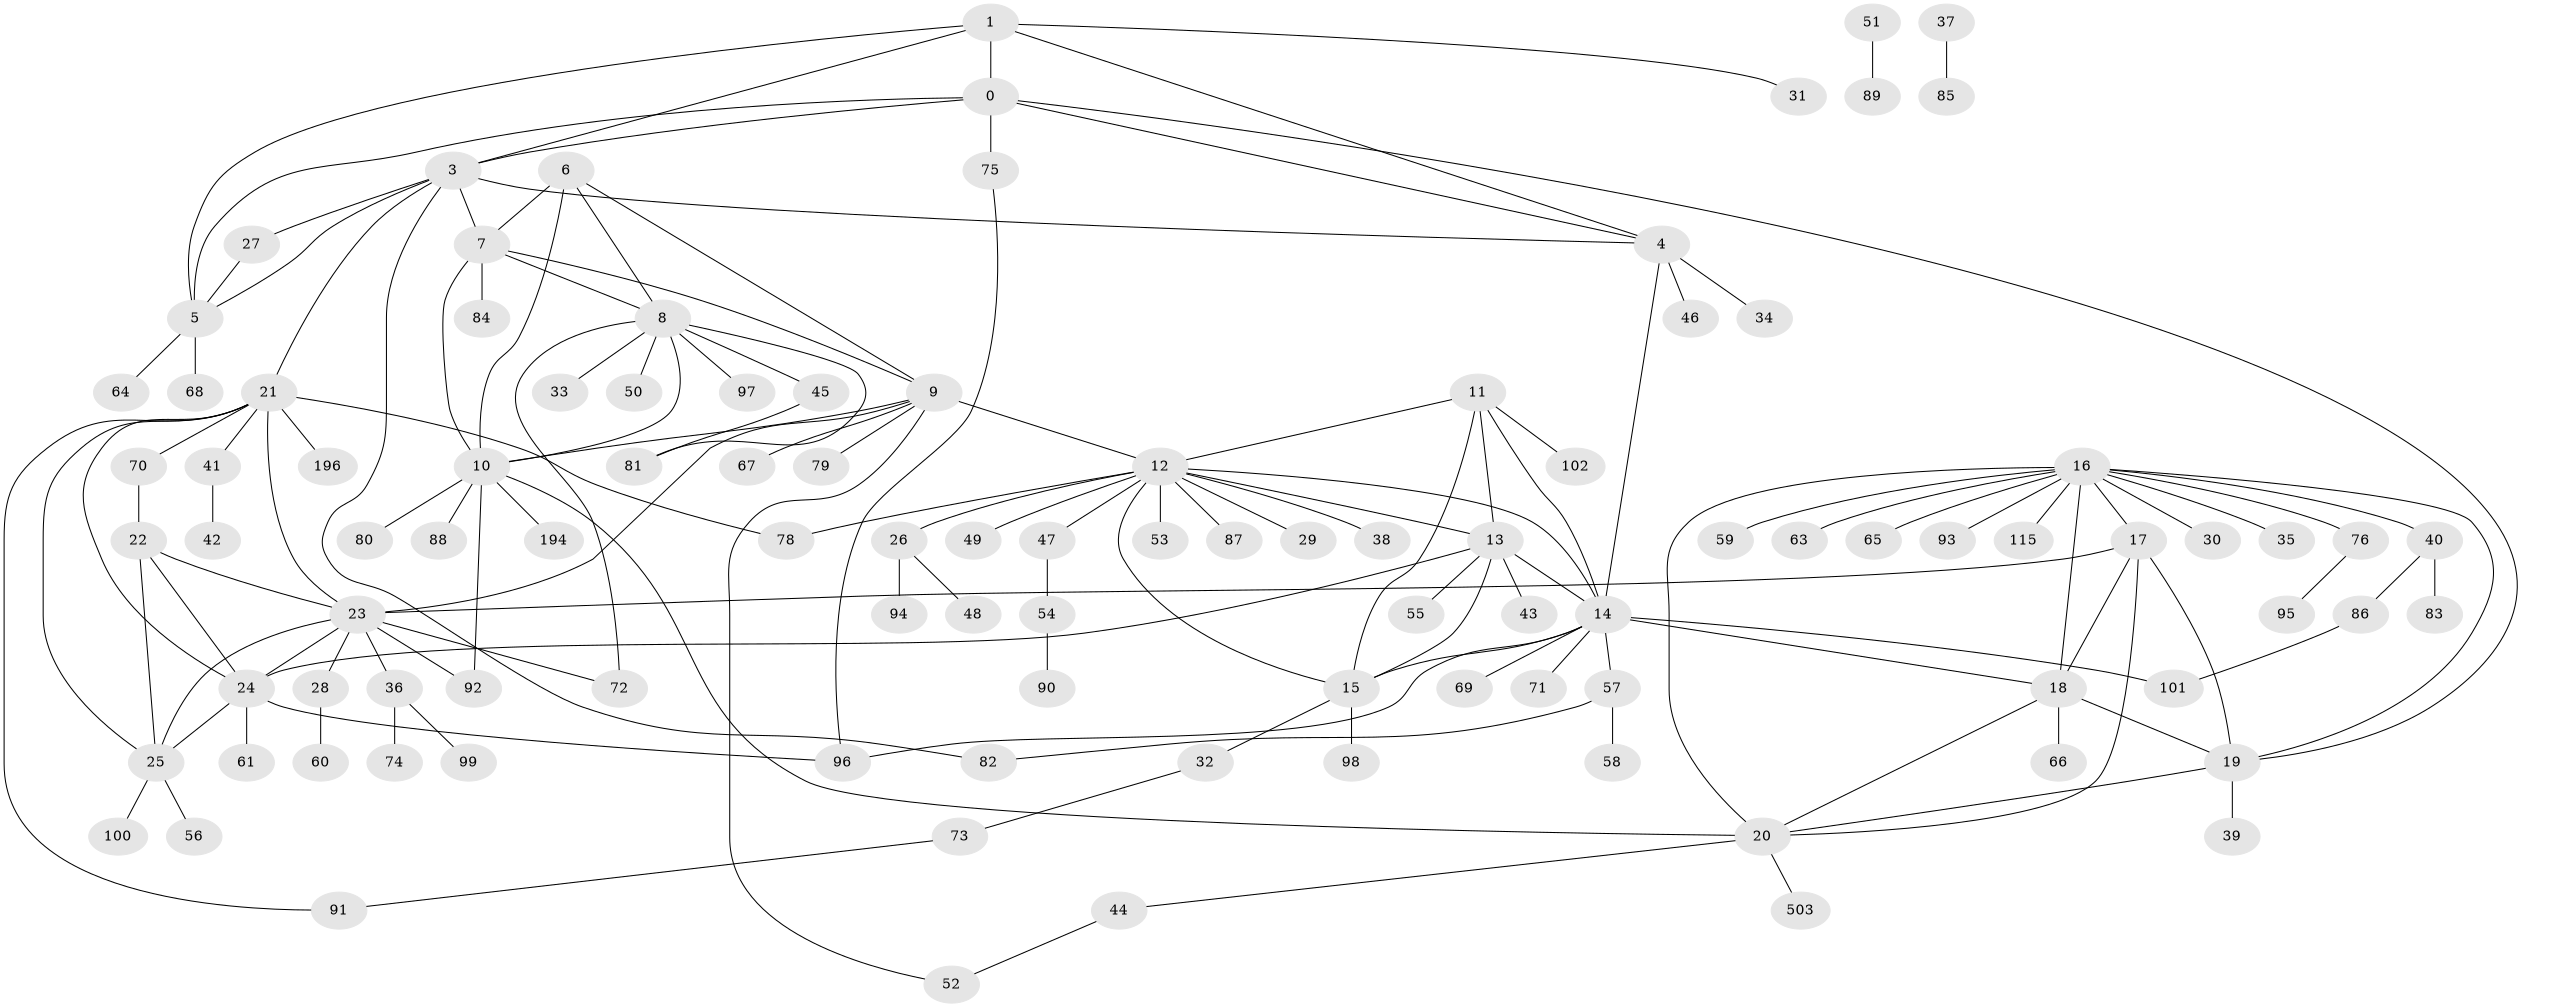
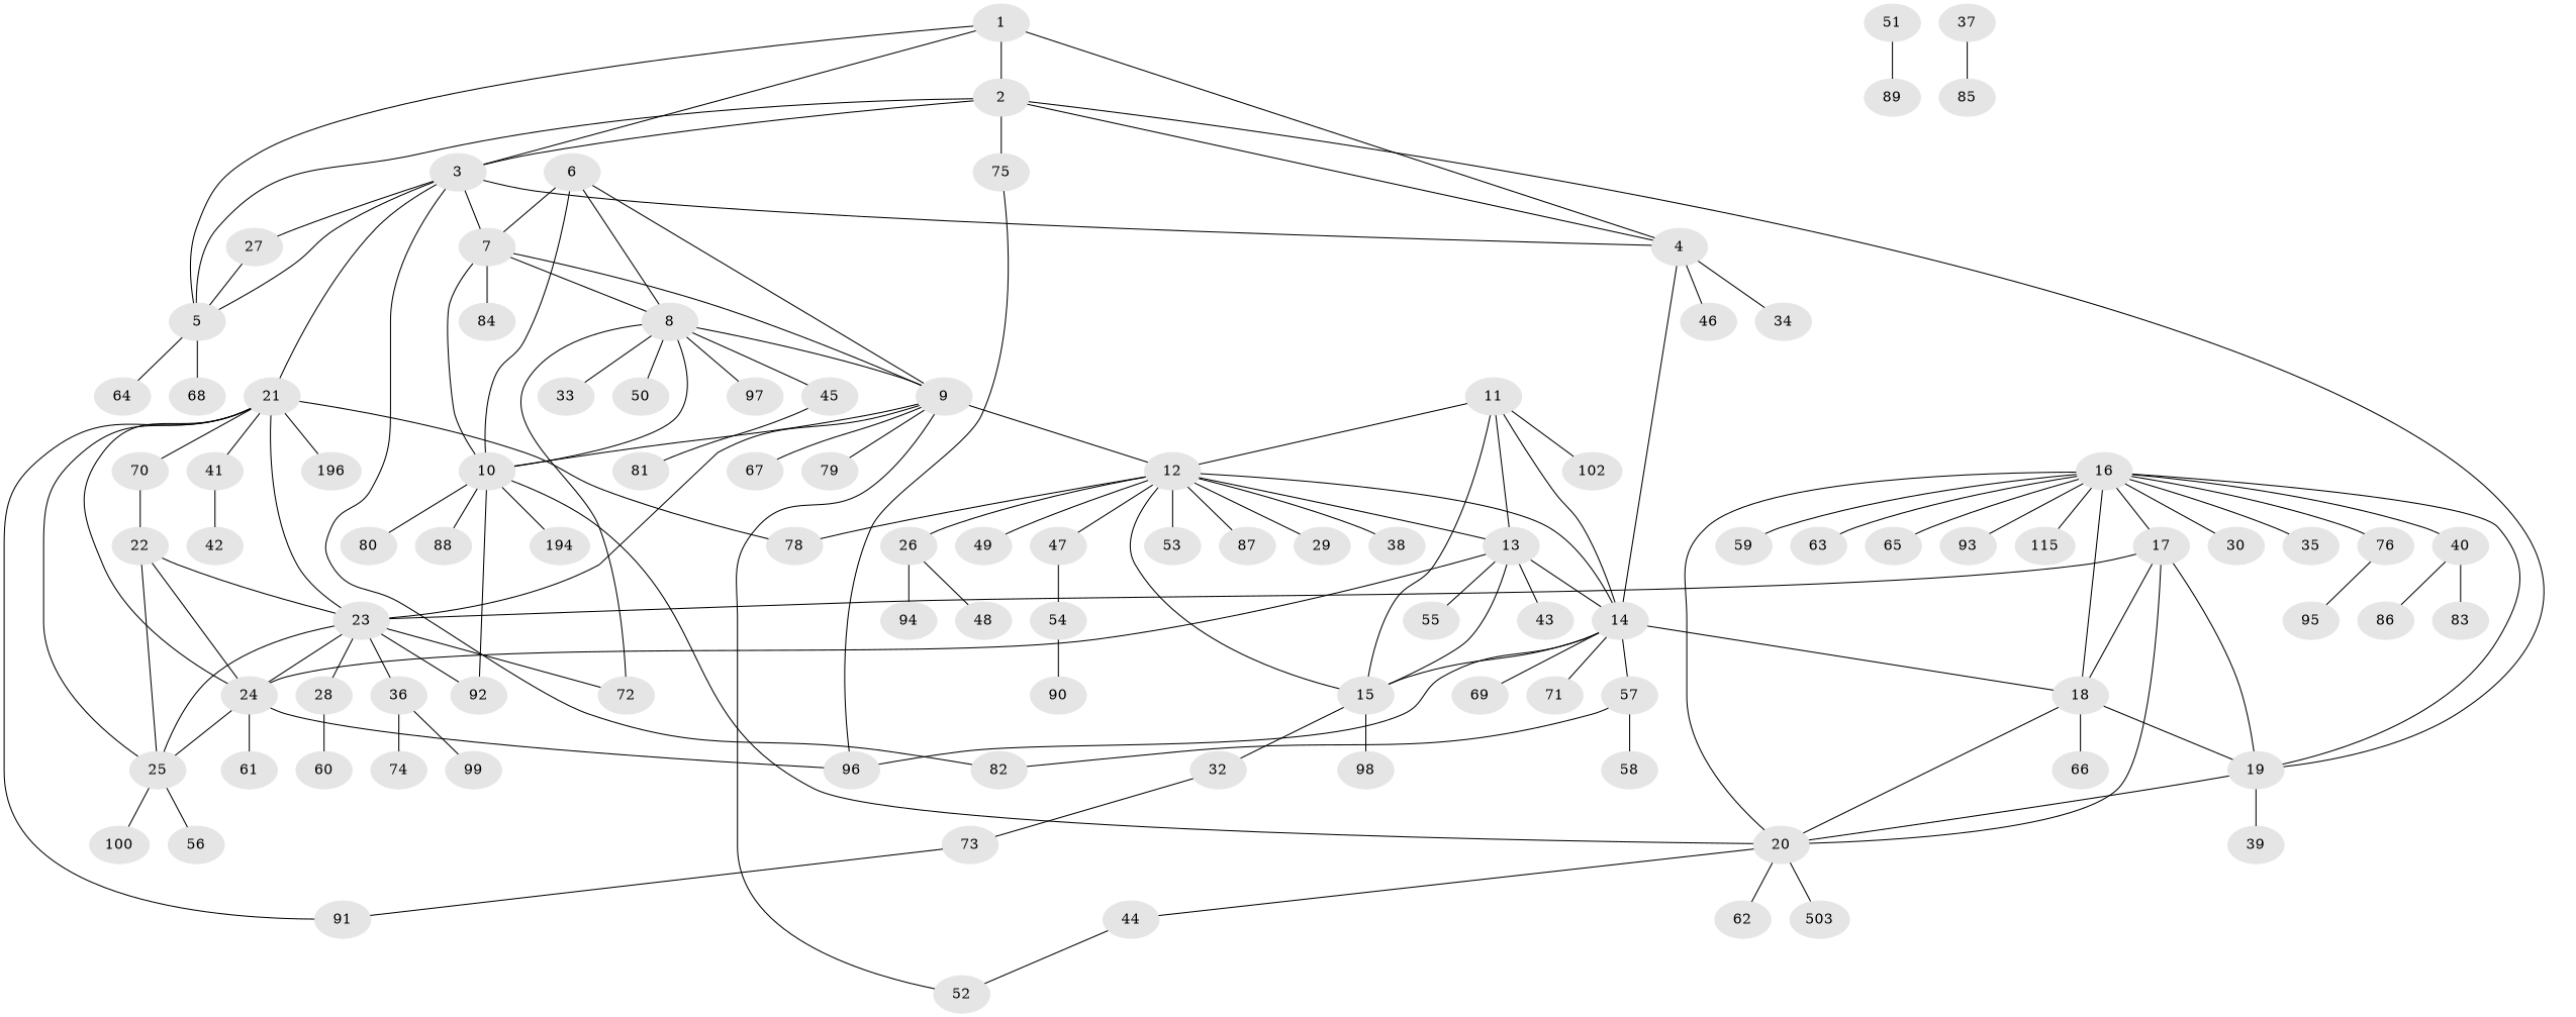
  graph {
    node [color=gray90 style=filled]
    1
-   2 [label=0]
+   2
    3
    4
    5
-   31
    19
    75
    7
    21
    27
    82
    14
    34
    46
    64
    68
    20
    39
    8
    9
    10
    84
    23
    78
    24
    25
    41
    70
    91
    n31 [label=196]
    96
    15
    18
    57
    69
    71
-   101
    6
    33
    45
    50
    72
    97
    12
    52
    67
    79
    80
    88
    92
    n52 [label=194]
    51
    89
    81
    13
    26
    29
    38
    47
    49
    53
    87
    28
    36
    44
+   62
    n68 [label=503]
    11
    102
    43
    55
    32
    98
    48
    94
    54
    61
    66
    58
    73
    16
    17
    30
    35
    40
    59
    63
    65
    76
    93
    n92 [label=115]
    83
    86
    95
    22
    56
    100
    42
    60
    74
    99
    37
    85
    90
    1 -- 2
    1 -- 3
    1 -- 4
    1 -- 5
-   1 -- 31
    2 -- 3
    2 -- 4
    2 -- 5
    2 -- 19
    2 -- 75
    3 -- 4
    3 -- 5
    3 -- 7
    3 -- 21
    3 -- 27
    3 -- 82
    4 -- 14
    4 -- 34
    4 -- 46
    5 -- 64
    5 -- 68
    19 -- 20
    19 -- 39
    75 -- 96
    7 -- 8
    7 -- 9
    7 -- 10
    7 -- 84
    21 -- 23
    21 -- 78
    21 -- 24
    21 -- 25
    21 -- 41
    21 -- 70
    21 -- 91
    21 -- n31
    27 -- 5
    14 -- 96
    14 -- 15
    14 -- 18
    14 -- 57
    14 -- 69
    14 -- 71
-   14 -- 101
    20 -- 44
+   20 -- 62
    20 -- n68
-   8 -- 81
+   8 -- 9
    8 -- 10
    8 -- 33
    8 -- 45
    8 -- 50
    8 -- 72
    8 -- 97
    9 -- 10
    9 -- 23
    9 -- 12
    9 -- 52
    9 -- 67
    9 -- 79
    10 -- 20
    10 -- 80
    10 -- 88
    10 -- 92
    10 -- n52
    23 -- 24
    23 -- 25
    23 -- 72
    23 -- 92
    23 -- 28
    23 -- 36
    24 -- 25
    24 -- 96
    24 -- 61
    25 -- 56
    25 -- 100
    41 -- 42
    70 -- 22
    15 -- 32
    15 -- 98
    18 -- 19
    18 -- 20
    18 -- 66
    57 -- 82
    57 -- 58
    6 -- 7
    6 -- 8
    6 -- 9
    6 -- 10
    45 -- 81
    12 -- 14
    12 -- 78
    12 -- 15
    12 -- 13
    12 -- 26
    12 -- 29
    12 -- 38
    12 -- 47
    12 -- 49
    12 -- 53
    12 -- 87
    51 -- 89
    13 -- 14
    13 -- 24
    13 -- 15
    13 -- 43
    13 -- 55
    26 -- 48
    26 -- 94
    47 -- 54
    28 -- 60
    36 -- 74
    36 -- 99
    44 -- 52
    11 -- 14
    11 -- 15
    11 -- 12
    11 -- 13
    11 -- 102
    32 -- 73
    54 -- 90
    73 -- 91
    16 -- 19
    16 -- 20
    16 -- 18
    16 -- 17
    16 -- 30
    16 -- 35
    16 -- 40
    16 -- 59
    16 -- 63
    16 -- 65
    16 -- 76
    16 -- 93
    16 -- n92
    17 -- 19
    17 -- 20
    17 -- 23
    17 -- 18
    40 -- 83
    40 -- 86
    76 -- 95
-   86 -- 101
    22 -- 23
    22 -- 24
    22 -- 25
    37 -- 85
  }
